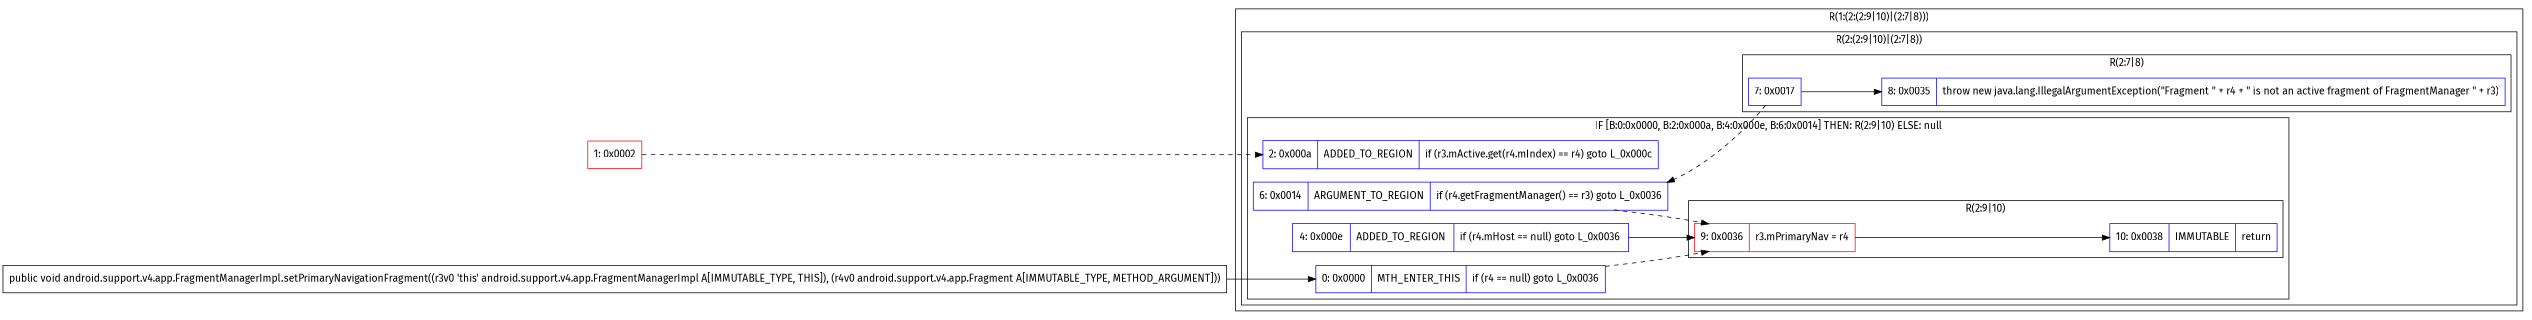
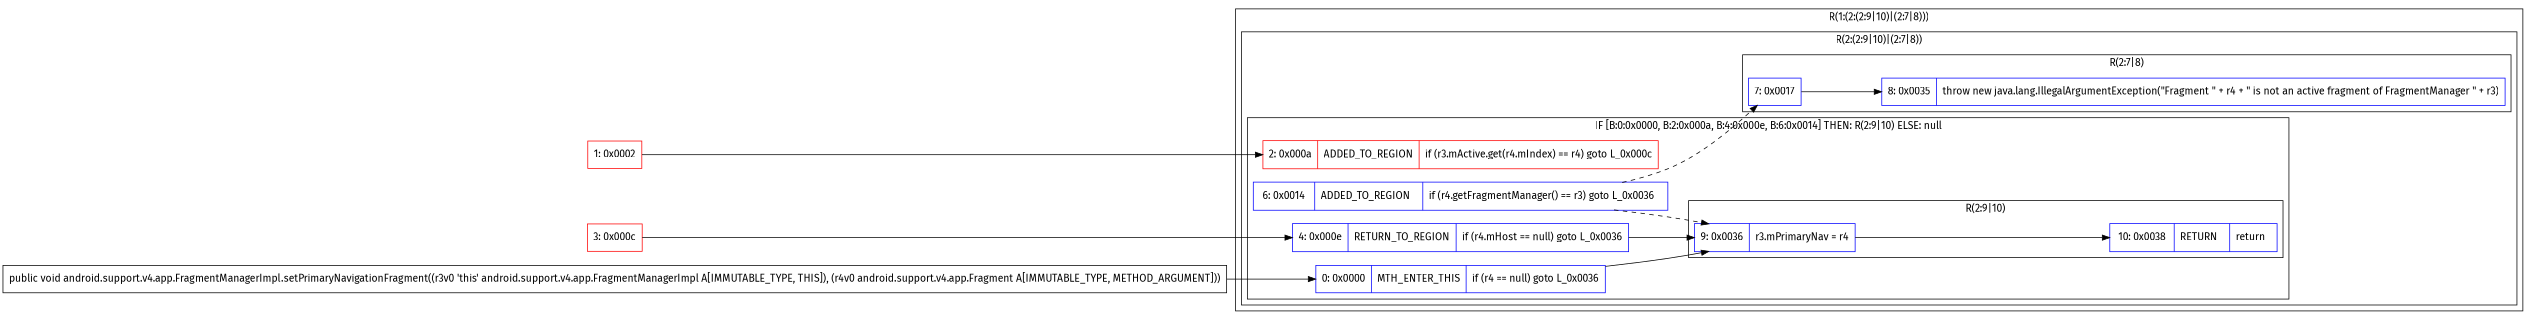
  digraph {
    fontname="Fira Sans"
    rankdir=LR
    node [color=blue fontname="Fira Sans" shape=record]
    edge [fontname="Fira Sans"]
-   n1 [color=red label="{9\:\ 0x0036|r3.mPrimaryNav = r4\l}"]
-   n2 [label="{10\:\ 0x0038|IMMUTABLE\l|return\l}"]
+   n1 [label="{9\:\ 0x0036|r3.mPrimaryNav = r4\l}"]
+   n2 [label="{10\:\ 0x0038|RETURN\l|return\l}"]
    n3 [label="{0\:\ 0x0000|MTH_ENTER_THIS\l|if (r4 == null) goto L_0x0036\l}"]
-   n4 [label="{2\:\ 0x000a|ADDED_TO_REGION\l|if (r3.mActive.get(r4.mIndex) == r4) goto L_0x000c\l}"]
-   n5 [label="{4\:\ 0x000e|ADDED_TO_REGION\l|if (r4.mHost == null) goto L_0x0036\l}"]
-   n6 [label="{6\:\ 0x0014|ARGUMENT_TO_REGION\l|if (r4.getFragmentManager() == r3) goto L_0x0036\l}"]
+   n4 [color=red label="{2\:\ 0x000a|ADDED_TO_REGION\l|if (r3.mActive.get(r4.mIndex) == r4) goto L_0x000c\l}"]
+   n5 [label="{4\:\ 0x000e|RETURN_TO_REGION\l|if (r4.mHost == null) goto L_0x0036\l}"]
+   n6 [label="{6\:\ 0x0014|ADDED_TO_REGION\l|if (r4.getFragmentManager() == r3) goto L_0x0036\l}"]
    n7 [label="{7\:\ 0x0017}"]
    n8 [label="{8\:\ 0x0035|throw new java.lang.IllegalArgumentException(\"Fragment \" + r4 + \" is not an active fragment of FragmentManager \" + r3)\l}"]
    n9 [color=red label="{1\:\ 0x0002}"]
+   n10 [color=red label="{3\:\ 0x000c}"]
    n11 [label="{public void android.support.v4.app.FragmentManagerImpl.setPrimaryNavigationFragment((r3v0 'this' android.support.v4.app.FragmentManagerImpl A[IMMUTABLE_TYPE, THIS]), (r4v0 android.support.v4.app.Fragment A[IMMUTABLE_TYPE, METHOD_ARGUMENT])) }" color=""]
    subgraph cluster_1 {
      label="R(1:(2:(2:9|10)|(2:7|8)))"
      subgraph cluster_2 {
        label="R(2:(2:9|10)|(2:7|8))"
        subgraph cluster_3 {
          label="IF [B:0:0x0000, B:2:0x000a, B:4:0x000e, B:6:0x0014] THEN: R(2:9|10) ELSE: null"
          n3
          n4
          n5
          n6
          subgraph cluster_4 {
            label="R(2:9|10)"
            n1
            n2
          }
        }
        subgraph cluster_5 {
          label="R(2:7|8)"
          n7
          n8
        }
      }
    }
    n1 -> n2
-   n3 -> n1 [style=dashed]
+   n3 -> n1
    n5 -> n1
    n6 -> n1 [style=dashed]
-   n7 -> n6 [style=dashed]
+   n6 -> n7 [style=dashed]
    n7 -> n8
-   n9 -> n4 [style=dashed]
+   n9 -> n4
+   n10 -> n5
    n11 -> n3
  }
